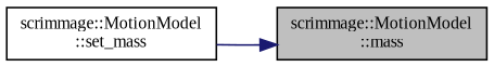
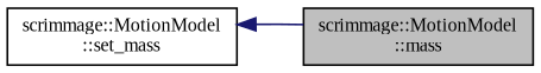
  digraph {
    rankdir=RL
    fontname="Liberation Serif"
    node [color=black fontname="Liberation Serif" fontsize=10 shape=record style=filled]
    n1 [fillcolor=grey75 fontcolor=black height=0.2 label="scrimmage::MotionModel\l::mass" width=0.4]
    n2 [fillcolor=white height=0.2 label="scrimmage::MotionModel\l::set_mass" width=0.4]
-   n1 -> n2 [color=midnightblue dir=back fontname="Liberation Serif" fontsize=10 labelfontname=Helvetica labelfontsize=10 style=solid]
+   n2 -> n1 [color=midnightblue dir=back fontname="Liberation Serif" fontsize=10 labelfontname=Helvetica labelfontsize=10 style=solid]
  }
